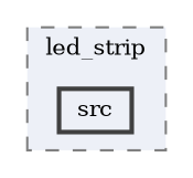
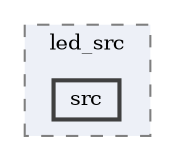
  digraph {
    compound=true
    fontname="DejaVu Serif"
    n1 [color=grey25 fillcolor="#edf0f7" fontname="DejaVu Serif" fontsize=10 height=0.2 label=src shape=box style="filled,bold" width=0.4]
    subgraph cluster_1 {
      bgcolor="#edf0f7"
      fontsize=10
-     label=led_strip
+     label=led_src
      pencolor=grey50
      style="filled,dashed"
      n1
    }
  }
